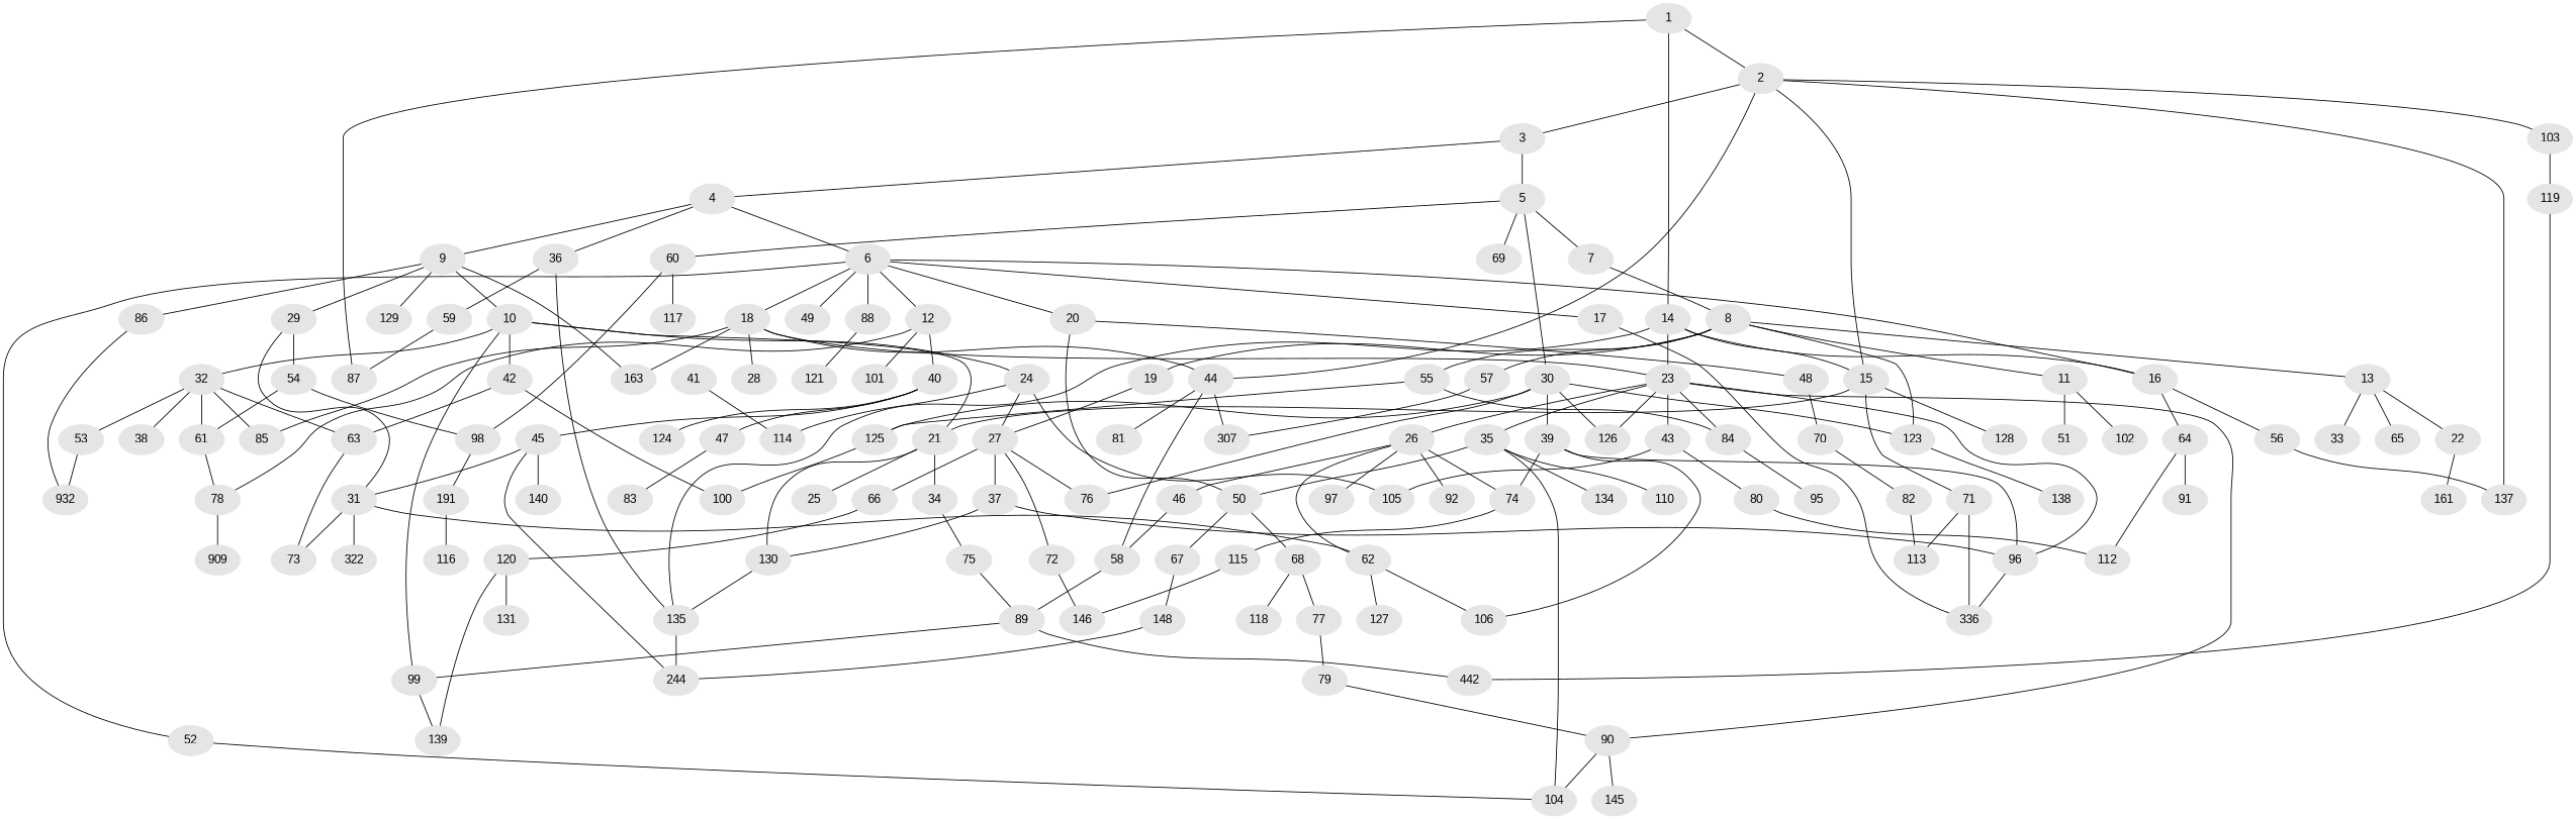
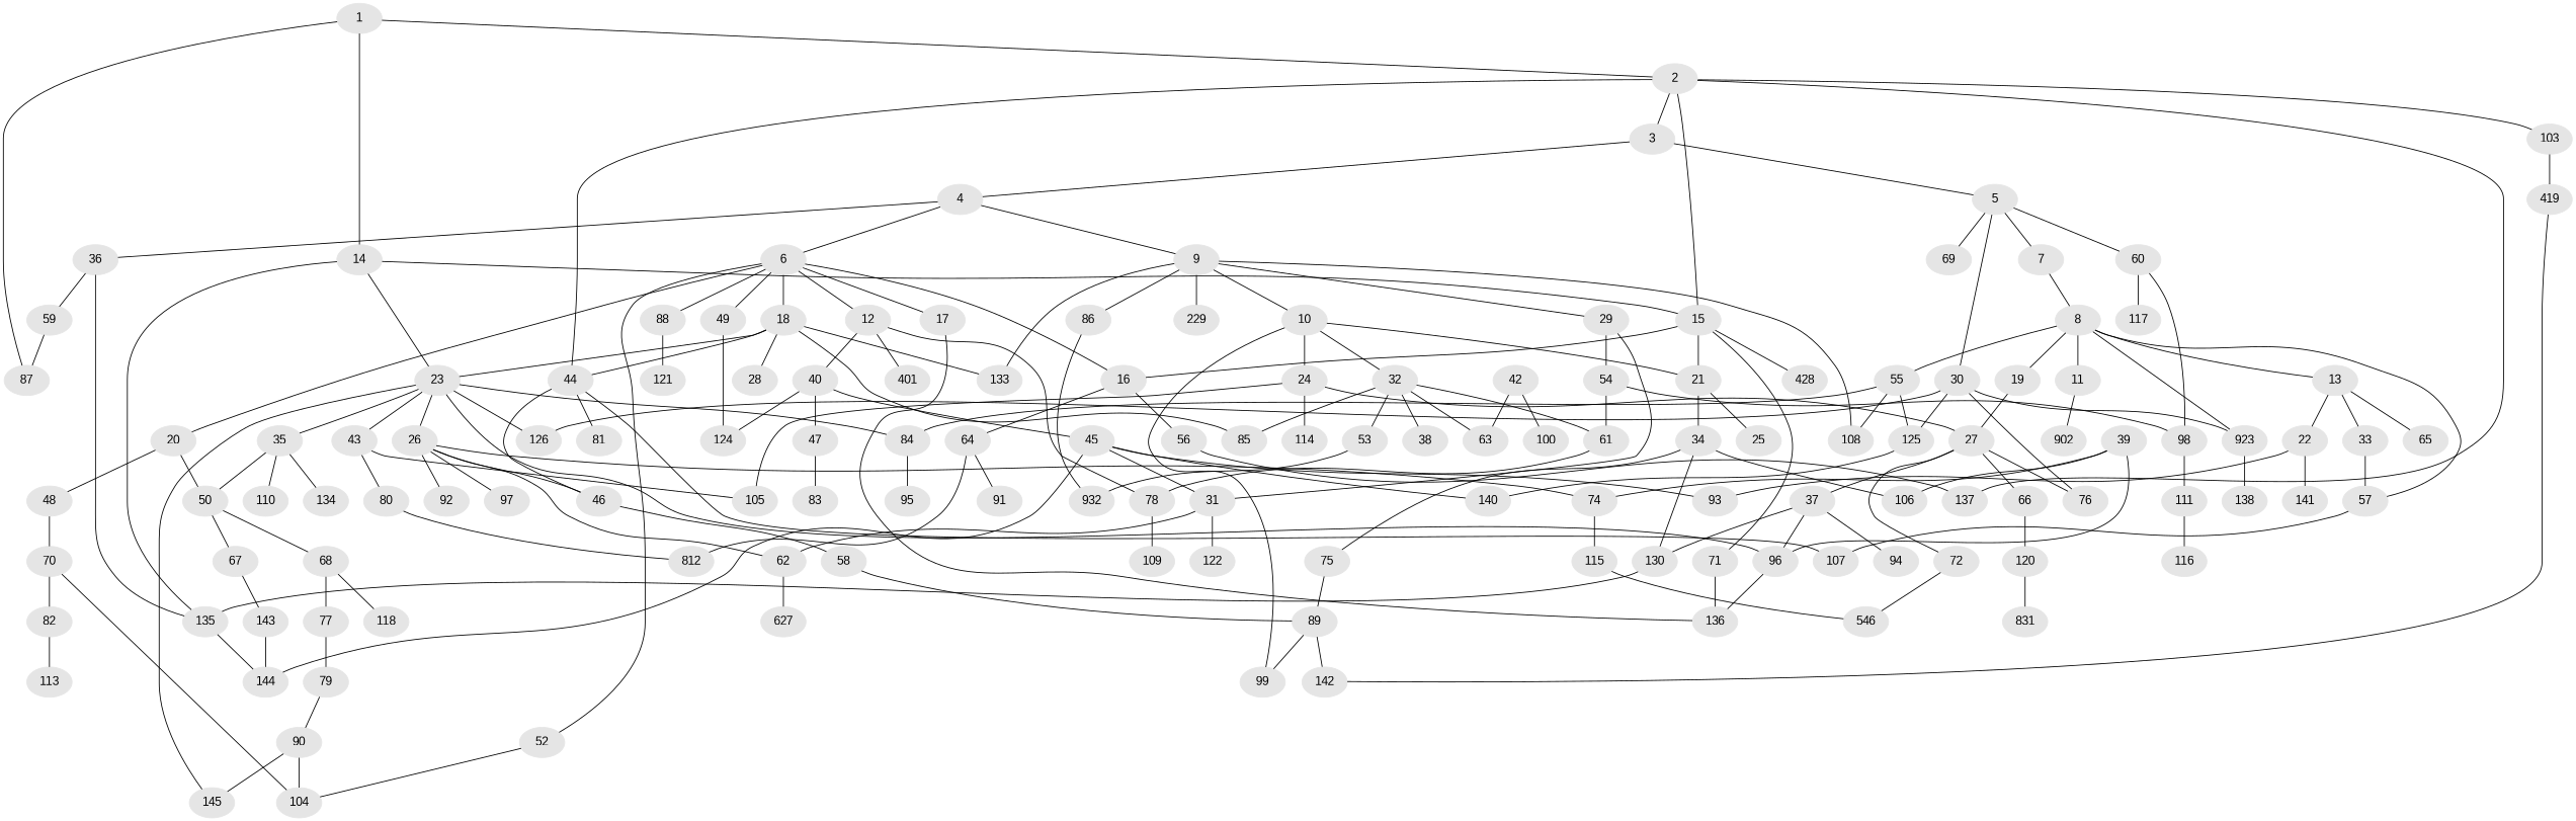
  graph {
    fontname="Liberation Sans"
    node [color=gray90 fontname="Liberation Sans" style=filled]
    edge [fontname="Liberation Sans"]
    1
    2
    14
    87
    3
    15
    44
    103
    137
    16
    23
    135
    4
    5
    21
    71
-   128
+   128 [label=428]
    46
    81
-   107 [label=307]
-   119
+   107
+   119 [label=419]
    6
    9
    36
    7
    30
    60
    69
    12
    17
    18
    20
    49
    52
    88
    10
    29
    86
-   129
-   133 [label=163]
+   108
+   129 [label=229]
+   133
    59
    8
-   123
+   123 [label=923]
    126
    76
    39
    125
    98
    117
    40
    78
-   101
+   101 [label=401]
    56
    64
-   136 [label=336]
+   136
    28
    85
    48
    50
    124
    104
    121
    11
    13
    19
    55
    57
-   51
-   102
+   102 [label=902]
    22
    33
    65
    27
    84
    138
    24
    32
    42
    99
    31
    54
    n83 [label=932]
    25
    34
    130
    105
    114
    38
    53
    61
    63
    100
-   139
    45
    47
-   109 [label=909]
-   141 [label=161]
+   109
+   93
+   141
    26
    35
    43
    90
    96
    62
    74
    92
    97
-   144 [label=244]
+   144
    113
    91
-   112
+   112 [label=812]
    37
    66
    72
-   41
    70
    67
    68
    75
    106
    110
    134
    80
    95
    145
    58
-   127
+   127 [label=627]
    115
+   94
    120
-   146
-   73
-   122 [label=322]
+   146 [label=546]
+   122
    140
    89
    83
    82
-   143 [label=148]
+   143
    77
    118
-   111 [label=191]
-   142 [label=442]
-   131
+   111
+   142
+   131 [label=831]
    79
    116
    1 -- 2
    1 -- 14
    1 -- 87
    2 -- 3
    2 -- 15
    2 -- 44
    2 -- 103
    2 -- 137
    14 -- 15
-   14 -- 16
+   15 -- 16
    14 -- 23
    14 -- 135
    3 -- 4
    3 -- 5
    15 -- 21
    15 -- 71
    15 -- 128
-   44 -- 58
+   44 -- 46
    44 -- 81
    44 -- 107
    103 -- 119
    16 -- 56
    16 -- 64
    23 -- 126
    23 -- 84
    23 -- 26
    23 -- 35
    23 -- 43
-   23 -- 90
+   23 -- 145
    23 -- 96
    135 -- 144
    4 -- 6
    4 -- 9
    4 -- 36
    5 -- 7
    5 -- 30
    5 -- 60
    5 -- 69
    21 -- 25
    21 -- 34
-   21 -- 130
+   34 -- 130
    71 -- 136
-   71 -- 113
    46 -- 58
    119 -- 142
    6 -- 16
    6 -- 12
    6 -- 17
    6 -- 18
    6 -- 20
    6 -- 49
    6 -- 52
    6 -- 88
    9 -- 10
    9 -- 29
    9 -- 86
+   9 -- 108
    9 -- 129
    9 -- 133
    36 -- 135
    36 -- 59
    7 -- 8
    30 -- 123
    30 -- 126
    30 -- 76
-   30 -- 39
    30 -- 125
    60 -- 98
    60 -- 117
    12 -- 40
    12 -- 78
    12 -- 101
    17 -- 136
    18 -- 44
    18 -- 23
    18 -- 133
    18 -- 28
    18 -- 85
    20 -- 48
    20 -- 50
+   49 -- 124
    52 -- 104
    88 -- 121
    10 -- 21
    10 -- 24
    10 -- 32
-   10 -- 42
    10 -- 99
    29 -- 31
    29 -- 54
    86 -- n83
    59 -- 87
    8 -- 123
    8 -- 11
    8 -- 13
    8 -- 19
    8 -- 55
    8 -- 57
    123 -- 138
    39 -- 96
    39 -- 74
    39 -- 106
-   125 -- 100
+   125 -- 140
    98 -- 111
    40 -- 124
    40 -- 45
    40 -- 47
    78 -- 109
    56 -- 137
    64 -- 91
    64 -- 112
    48 -- 70
    50 -- 67
    50 -- 68
-   11 -- 51
    11 -- 102
    13 -- 22
    13 -- 33
    13 -- 65
    19 -- 27
+   55 -- 108
    55 -- 125
    55 -- 84
    57 -- 107
+   22 -- 93
    22 -- 141
+   33 -- 57
    27 -- 76
    27 -- 37
    27 -- 66
    27 -- 72
    84 -- 95
    24 -- 27
    24 -- 105
    24 -- 114
    32 -- 85
    32 -- 38
    32 -- 53
    32 -- 61
    32 -- 63
    42 -- 63
    42 -- 100
-   99 -- 139
    31 -- 62
-   31 -- 73
    31 -- 122
    54 -- 98
    54 -- 61
    34 -- 75
-   62 -- 106
+   34 -- 106
    130 -- 135
    53 -- n83
    61 -- 78
-   63 -- 73
    45 -- 31
+   45 -- 93
    45 -- 144
    45 -- 140
    47 -- 83
    26 -- 46
    26 -- 62
    26 -- 74
    26 -- 92
    26 -- 97
    35 -- 50
-   35 -- 104
+   70 -- 104
    35 -- 110
    35 -- 134
    43 -- 105
    43 -- 80
    90 -- 104
    90 -- 145
    96 -- 136
    62 -- 127
    74 -- 115
    37 -- 130
    37 -- 96
+   37 -- 94
    66 -- 120
    72 -- 146
-   41 -- 114
    70 -- 82
    67 -- 143
    68 -- 77
    68 -- 118
    75 -- 89
    80 -- 112
    58 -- 89
    115 -- 146
-   120 -- 139
    120 -- 131
    89 -- 99
    89 -- 142
    82 -- 113
    143 -- 144
    77 -- 79
    111 -- 116
    79 -- 90
  }
